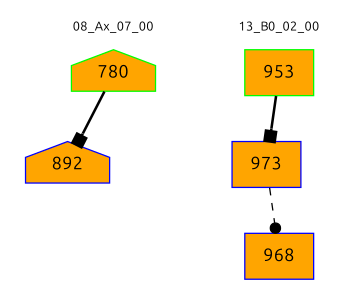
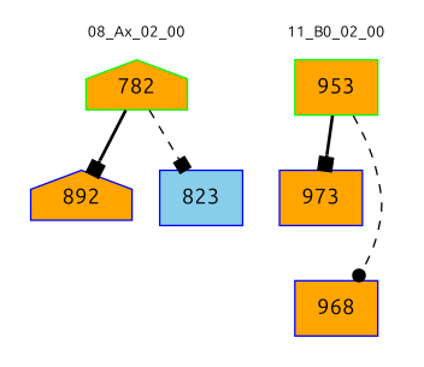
  digraph {
    fontname=Ubuntu
    node [color=blue fillcolor=orange fontname=Ubuntu shape=box style=filled]
    edge [arrowhead=box color=black fontname=Ubuntu style=bold]
-   n1 [color=green label=780 shape=house]
+   n1 [color=green label=782 shape=house]
    n2 [label=892 shape=house]
+   n3 [fillcolor=skyblue label=823]
    n4 [color=green label=953]
    n5 [label=973]
    n6 [label=968]
    subgraph cluster_1 {
      color=white
      fontsize=10
-     label="08_Ax_07_00"
+     label="08_Ax_02_00"
      n1
      n2
+     n3
    }
    subgraph cluster_2 {
      color=white
      fontsize=10
-     label="13_B0_02_00"
+     label="11_B0_02_00"
      n4
      n5
      n6
    }
    n1 -> n2
+   n1 -> n3 [style=dashed]
    n4 -> n5
-   n5 -> n6 [arrowhead=dot style=dashed]
+   n4 -> n6 [arrowhead=dot style=dashed]
  }
